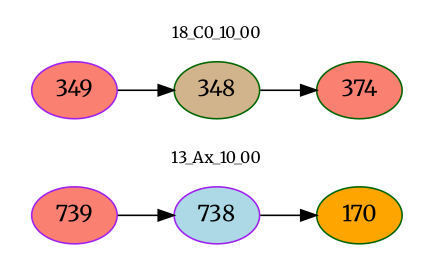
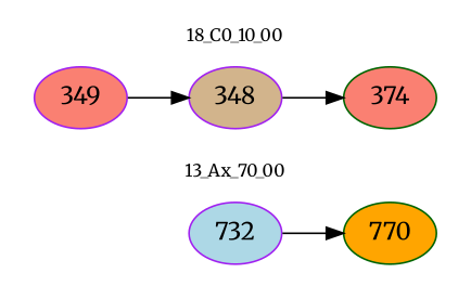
  digraph {
    fontname=Merriweather
    rankdir=LR
    node [color=purple fillcolor=salmon fontname=Merriweather style=filled]
    edge [color=black fontname=Merriweather]
-   n1 [label=739]
-   n2 [fillcolor=lightblue label=738]
-   n3 [color=darkgreen fillcolor=orange label=170]
+   n2 [fillcolor=lightblue label=732]
+   n3 [color=darkgreen fillcolor=orange label=770]
    n4 [label=349]
-   n5 [color=darkgreen fillcolor=tan label=348]
+   n5 [fillcolor=tan label=348]
    n6 [color=darkgreen label=374]
    subgraph cluster_1 {
      color=white
      fontsize=10
-     label="13_Ax_10_00"
-     n1
+     label="13_Ax_70_00"
      n2
      n3
    }
    subgraph cluster_2 {
      color=white
      fontsize=10
      label="18_C0_10_00"
      n4
      n5
      n6
    }
-   n1 -> n2
    n2 -> n3
    n4 -> n5
    n5 -> n6
  }
